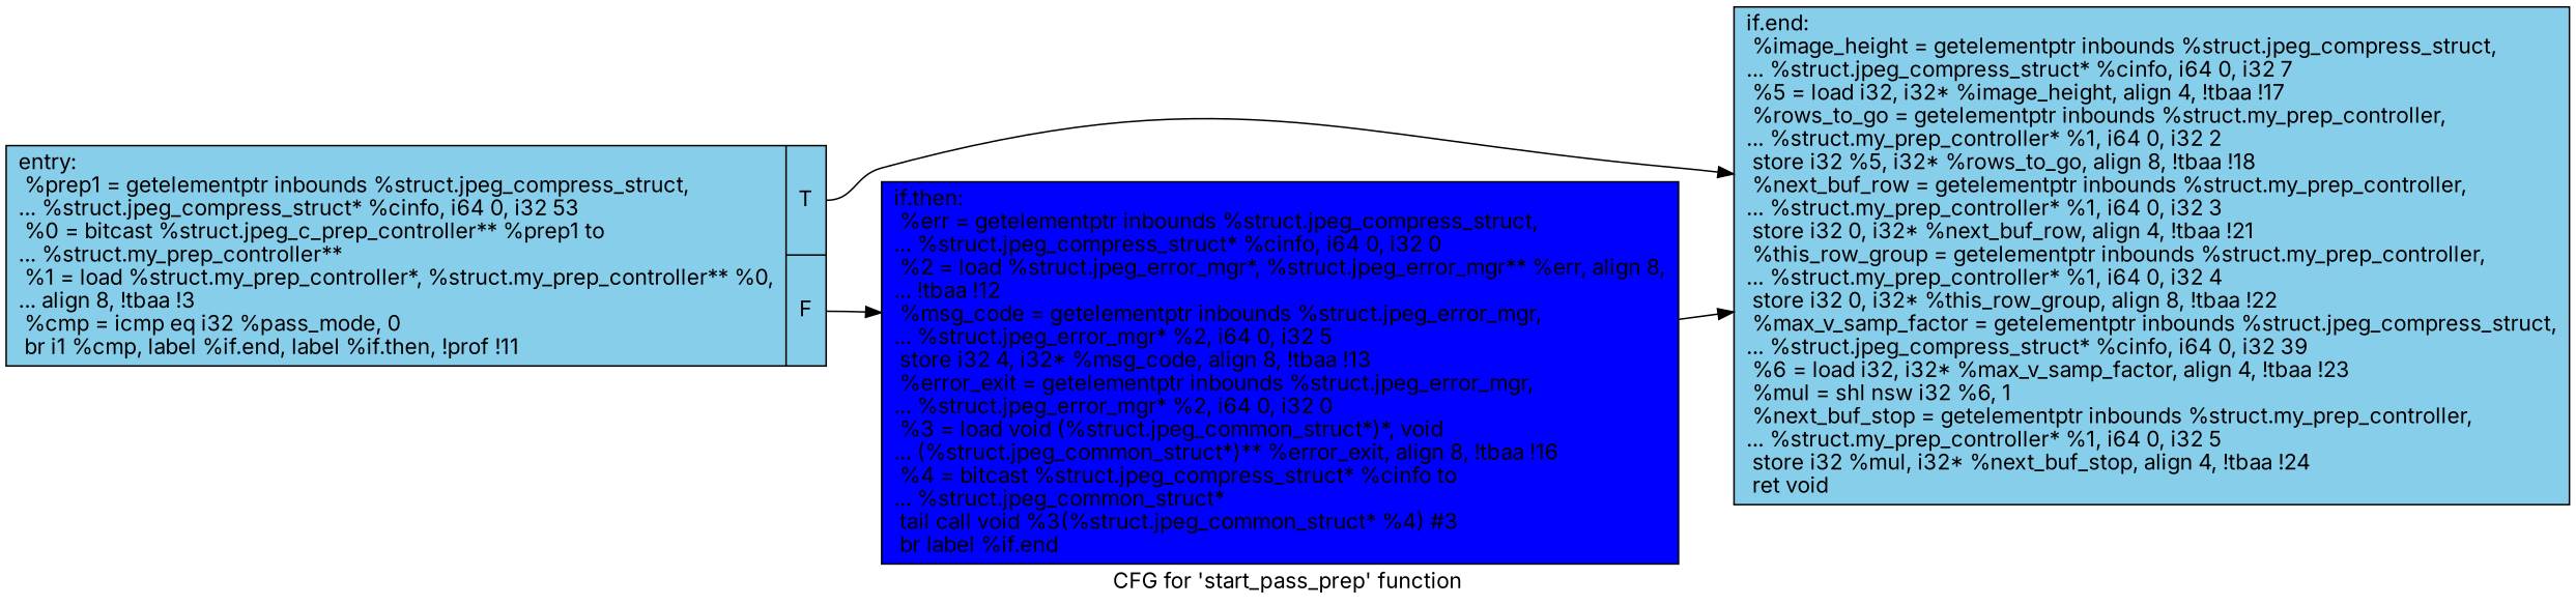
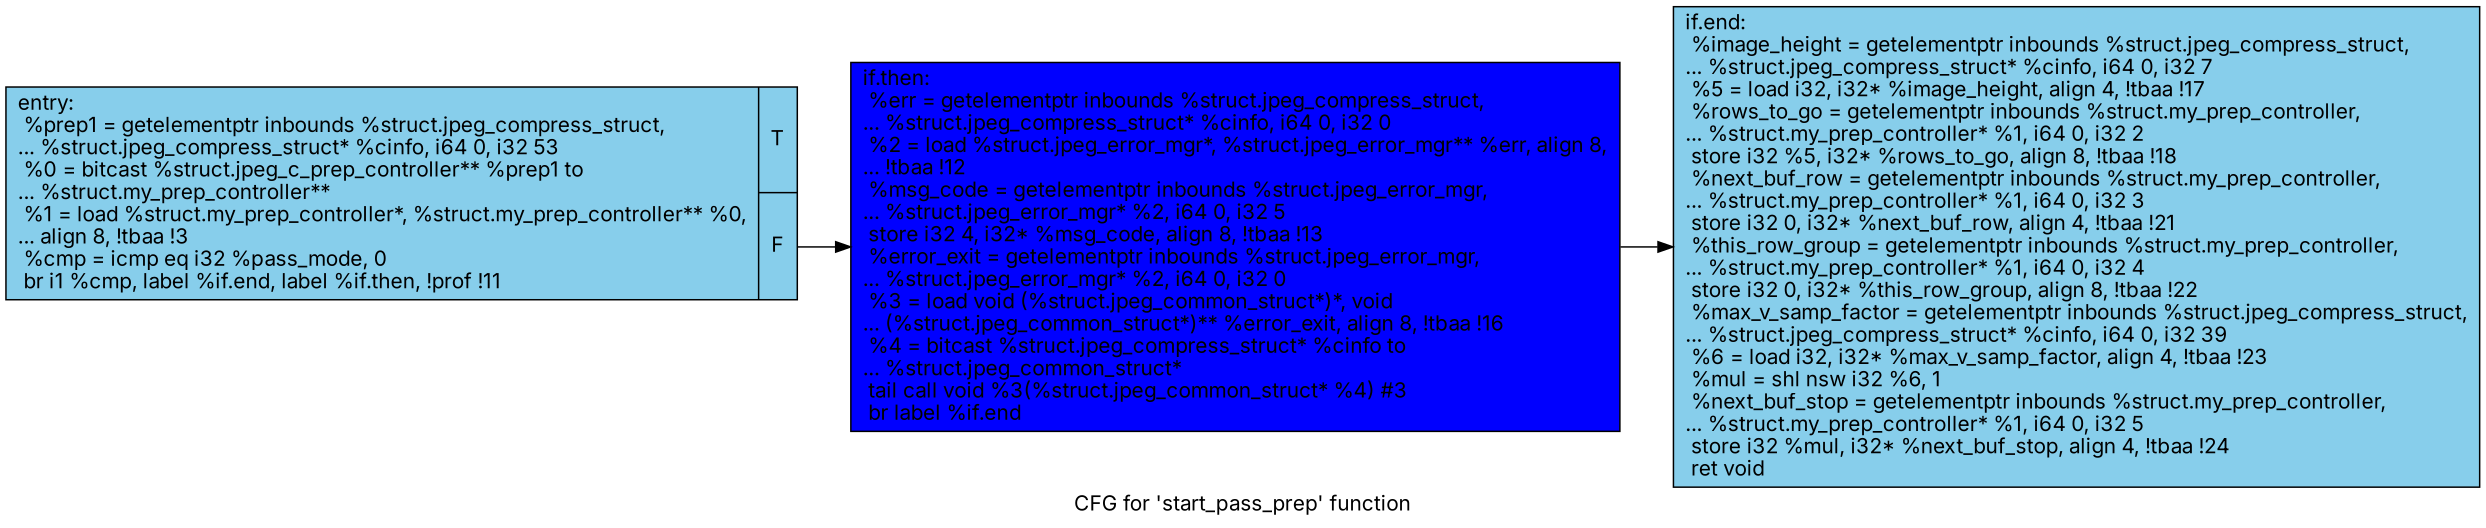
  digraph {
    label="CFG for 'start_pass_prep' function"
    rankdir=LR
    fontname=Inter
    node [fillcolor=skyblue shape=record style=filled fontname=Inter]
    edge [fontname=Inter]
    n1 [label="{entry:\l  %prep1 = getelementptr inbounds %struct.jpeg_compress_struct,\l... %struct.jpeg_compress_struct* %cinfo, i64 0, i32 53\l  %0 = bitcast %struct.jpeg_c_prep_controller** %prep1 to\l... %struct.my_prep_controller**\l  %1 = load %struct.my_prep_controller*, %struct.my_prep_controller** %0,\l... align 8, !tbaa !3\l  %cmp = icmp eq i32 %pass_mode, 0\l  br i1 %cmp, label %if.end, label %if.then, !prof !11\l|{<s0>T|<s1>F}}"]
    n2 [label="{if.end:                                           \l  %image_height = getelementptr inbounds %struct.jpeg_compress_struct,\l... %struct.jpeg_compress_struct* %cinfo, i64 0, i32 7\l  %5 = load i32, i32* %image_height, align 4, !tbaa !17\l  %rows_to_go = getelementptr inbounds %struct.my_prep_controller,\l... %struct.my_prep_controller* %1, i64 0, i32 2\l  store i32 %5, i32* %rows_to_go, align 8, !tbaa !18\l  %next_buf_row = getelementptr inbounds %struct.my_prep_controller,\l... %struct.my_prep_controller* %1, i64 0, i32 3\l  store i32 0, i32* %next_buf_row, align 4, !tbaa !21\l  %this_row_group = getelementptr inbounds %struct.my_prep_controller,\l... %struct.my_prep_controller* %1, i64 0, i32 4\l  store i32 0, i32* %this_row_group, align 8, !tbaa !22\l  %max_v_samp_factor = getelementptr inbounds %struct.jpeg_compress_struct,\l... %struct.jpeg_compress_struct* %cinfo, i64 0, i32 39\l  %6 = load i32, i32* %max_v_samp_factor, align 4, !tbaa !23\l  %mul = shl nsw i32 %6, 1\l  %next_buf_stop = getelementptr inbounds %struct.my_prep_controller,\l... %struct.my_prep_controller* %1, i64 0, i32 5\l  store i32 %mul, i32* %next_buf_stop, align 4, !tbaa !24\l  ret void\l}"]
    n3 [fillcolor=blue label="{if.then:                                          \l  %err = getelementptr inbounds %struct.jpeg_compress_struct,\l... %struct.jpeg_compress_struct* %cinfo, i64 0, i32 0\l  %2 = load %struct.jpeg_error_mgr*, %struct.jpeg_error_mgr** %err, align 8,\l... !tbaa !12\l  %msg_code = getelementptr inbounds %struct.jpeg_error_mgr,\l... %struct.jpeg_error_mgr* %2, i64 0, i32 5\l  store i32 4, i32* %msg_code, align 8, !tbaa !13\l  %error_exit = getelementptr inbounds %struct.jpeg_error_mgr,\l... %struct.jpeg_error_mgr* %2, i64 0, i32 0\l  %3 = load void (%struct.jpeg_common_struct*)*, void\l... (%struct.jpeg_common_struct*)** %error_exit, align 8, !tbaa !16\l  %4 = bitcast %struct.jpeg_compress_struct* %cinfo to\l... %struct.jpeg_common_struct*\l  tail call void %3(%struct.jpeg_common_struct* %4) #3\l  br label %if.end\l}"]
-   n1 -> n2 [tailport=s0]
    n1 -> n3 [tailport=s1]
    n3 -> n2
  }
